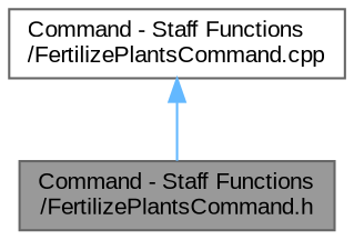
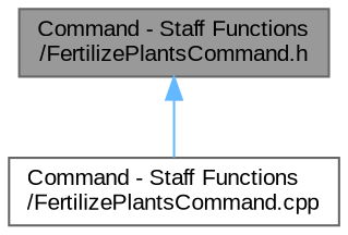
  digraph {
    fontname="Liberation Sans"
    node [fontname="Liberation Sans" fontsize=10 shape=box style=filled]
    n1 [color=gray40 fillcolor=grey60 fontcolor=black height=0.2 label="Command - Staff Functions\l/FertilizePlantsCommand.h" width=0.4]
    n2 [color=grey40 fillcolor=white height=0.2 label="Command - Staff Functions\l/FertilizePlantsCommand.cpp" width=0.4]
-   n2 -> n1 [color=steelblue1 dir=back fontname="Liberation Sans" fontsize=10 labelfontname=Helvetica labelfontsize=10 style=solid]
+   n1 -> n2 [color=steelblue1 dir=back fontname="Liberation Sans" fontsize=10 labelfontname=Helvetica labelfontsize=10 style=solid]
  }
